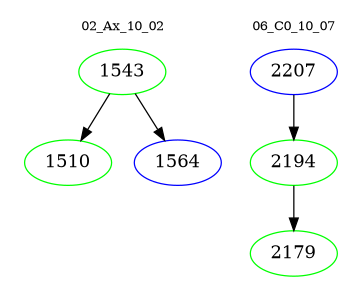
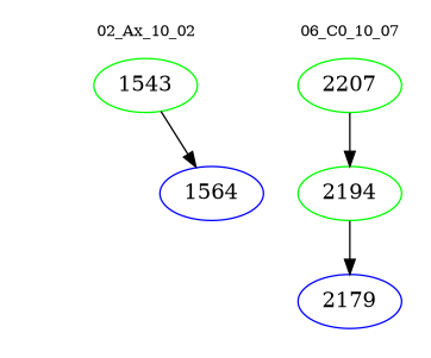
  digraph {
    node [color=green]
    edge [color=black]
    n1 [label=1543]
-   n2 [label=1510]
    n3 [color=blue label=1564]
    n4 [label=2194]
-   n5 [label=2179]
-   n6 [color=blue label=2207]
+   n5 [color=blue label=2179]
+   n6 [label=2207]
    subgraph cluster_1 {
      color=white
      fontsize=10
      label="02_Ax_10_02"
      n1
-     n2
      n3
    }
    subgraph cluster_2 {
      color=white
      fontsize=10
      label="06_C0_10_07"
      n4
      n5
      n6
    }
-   n1 -> n2
    n1 -> n3
    n4 -> n5
    n6 -> n4
  }
